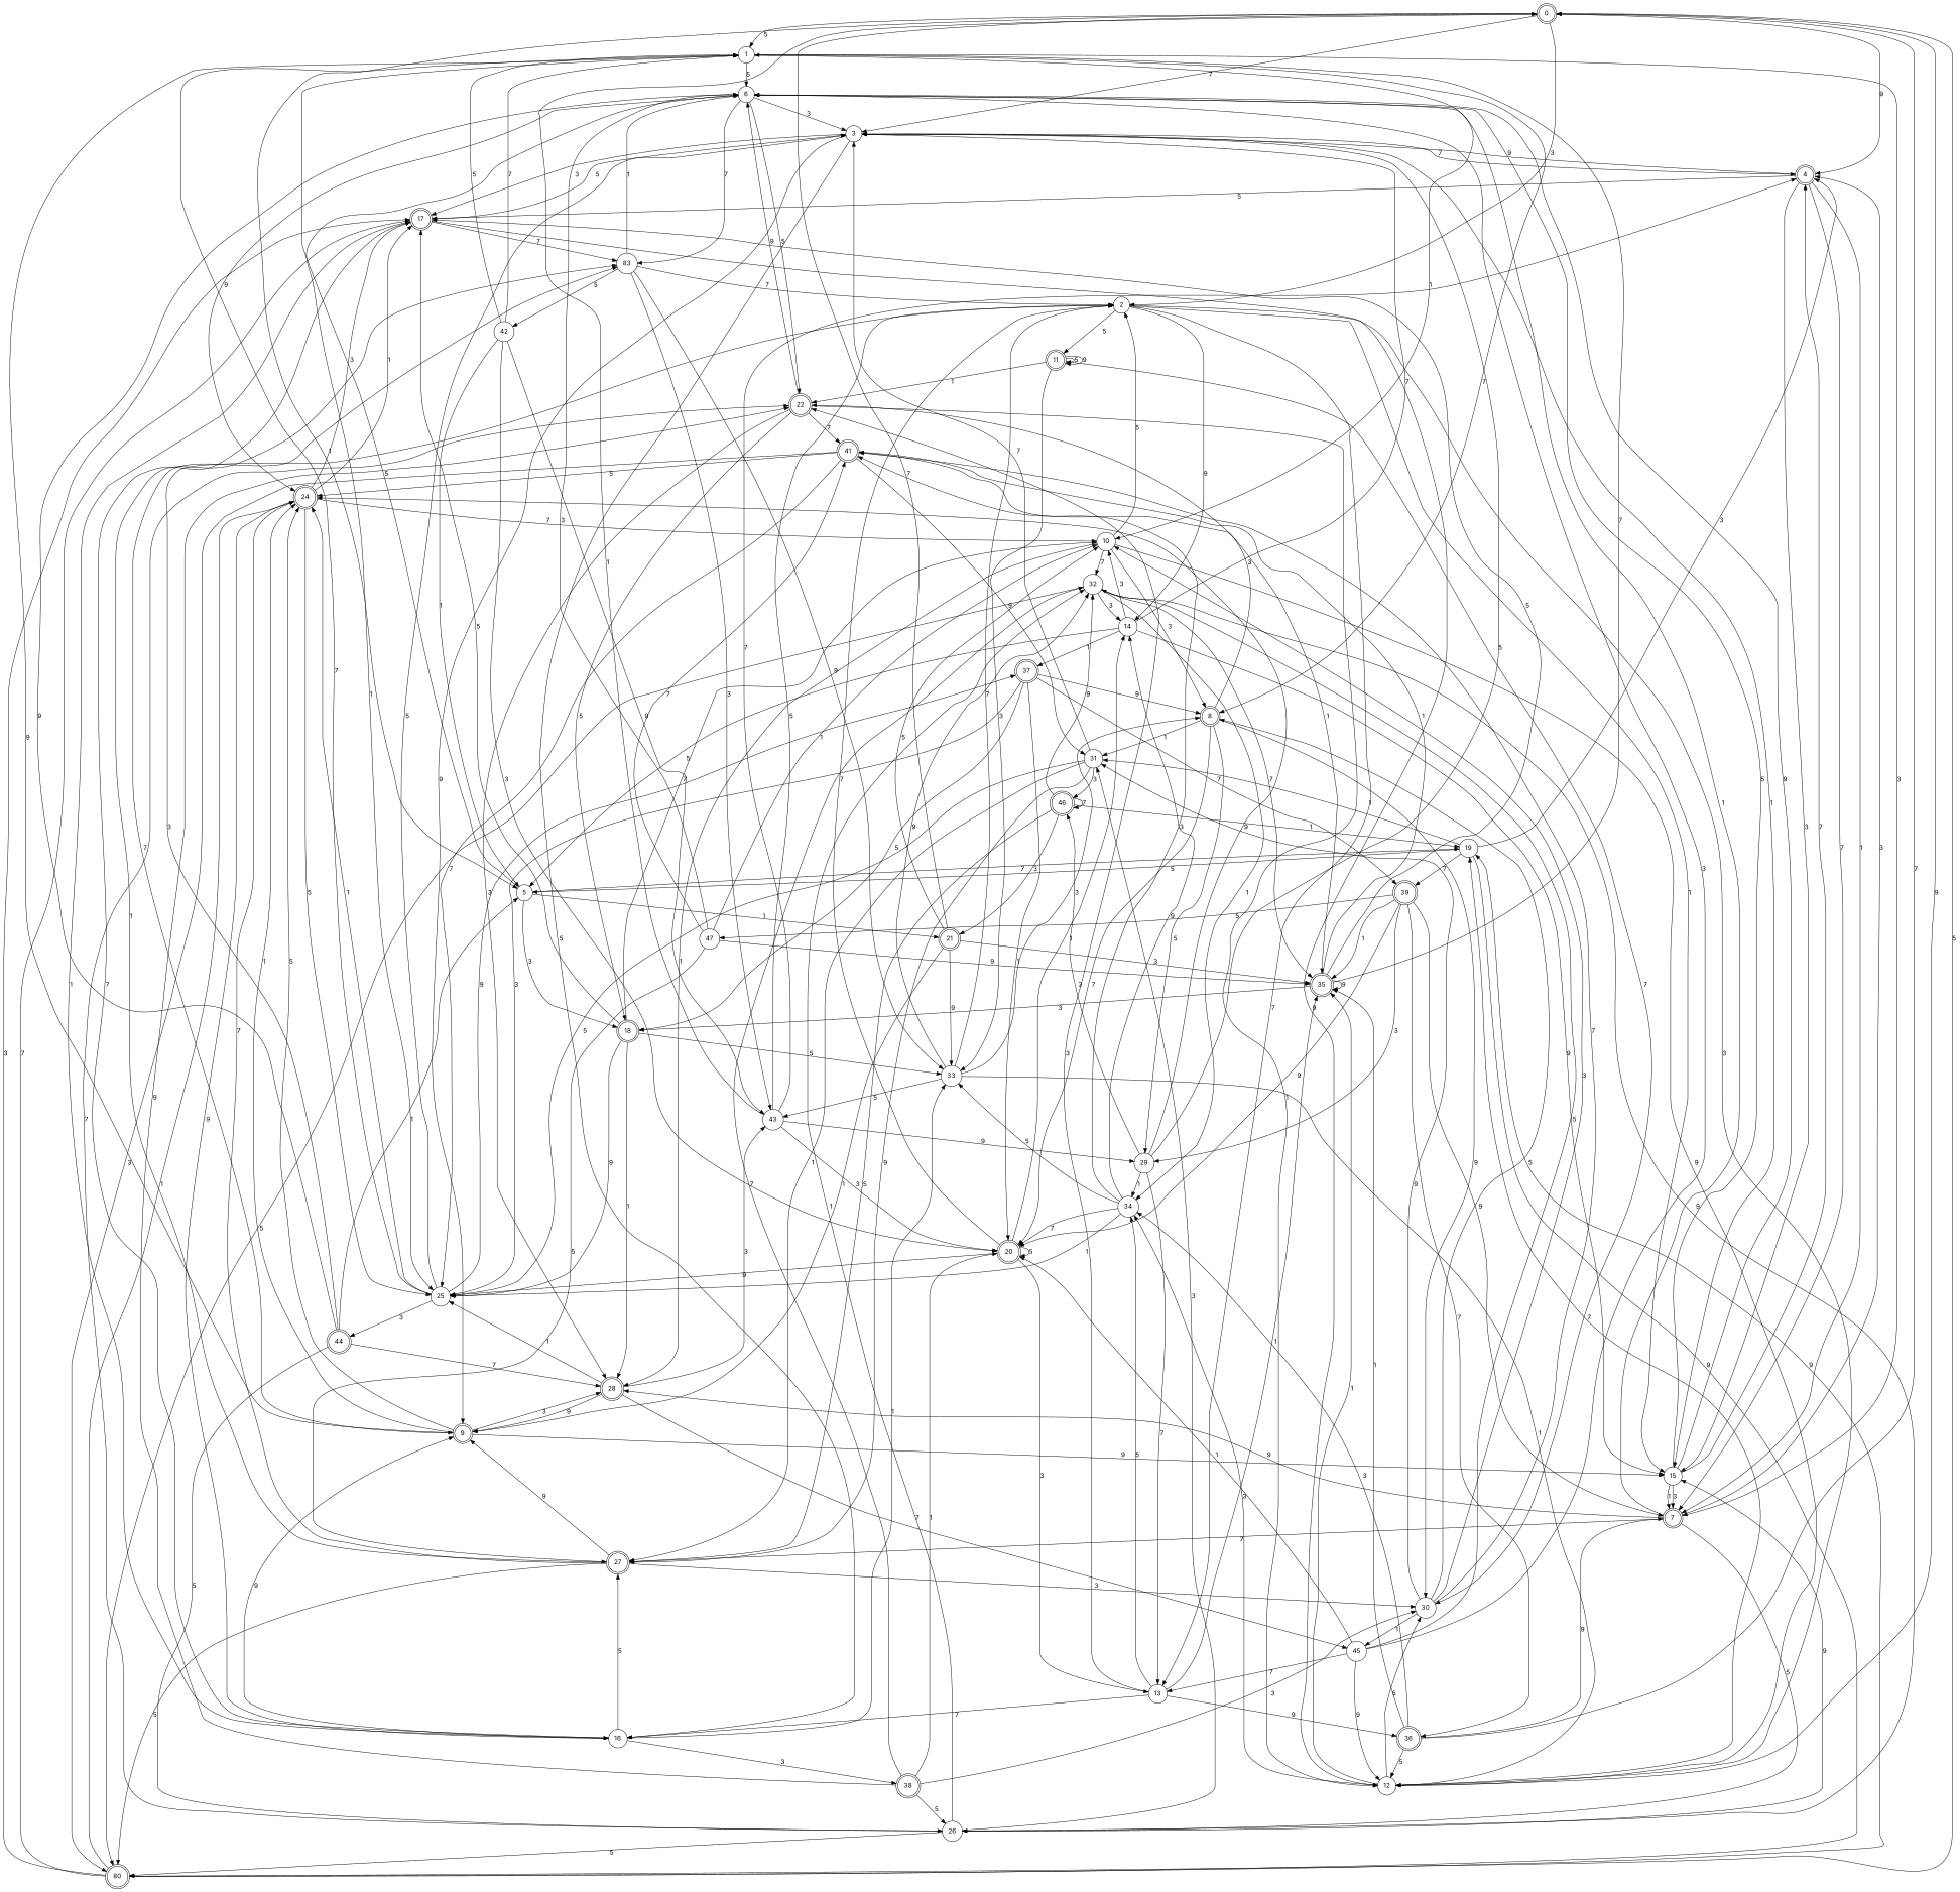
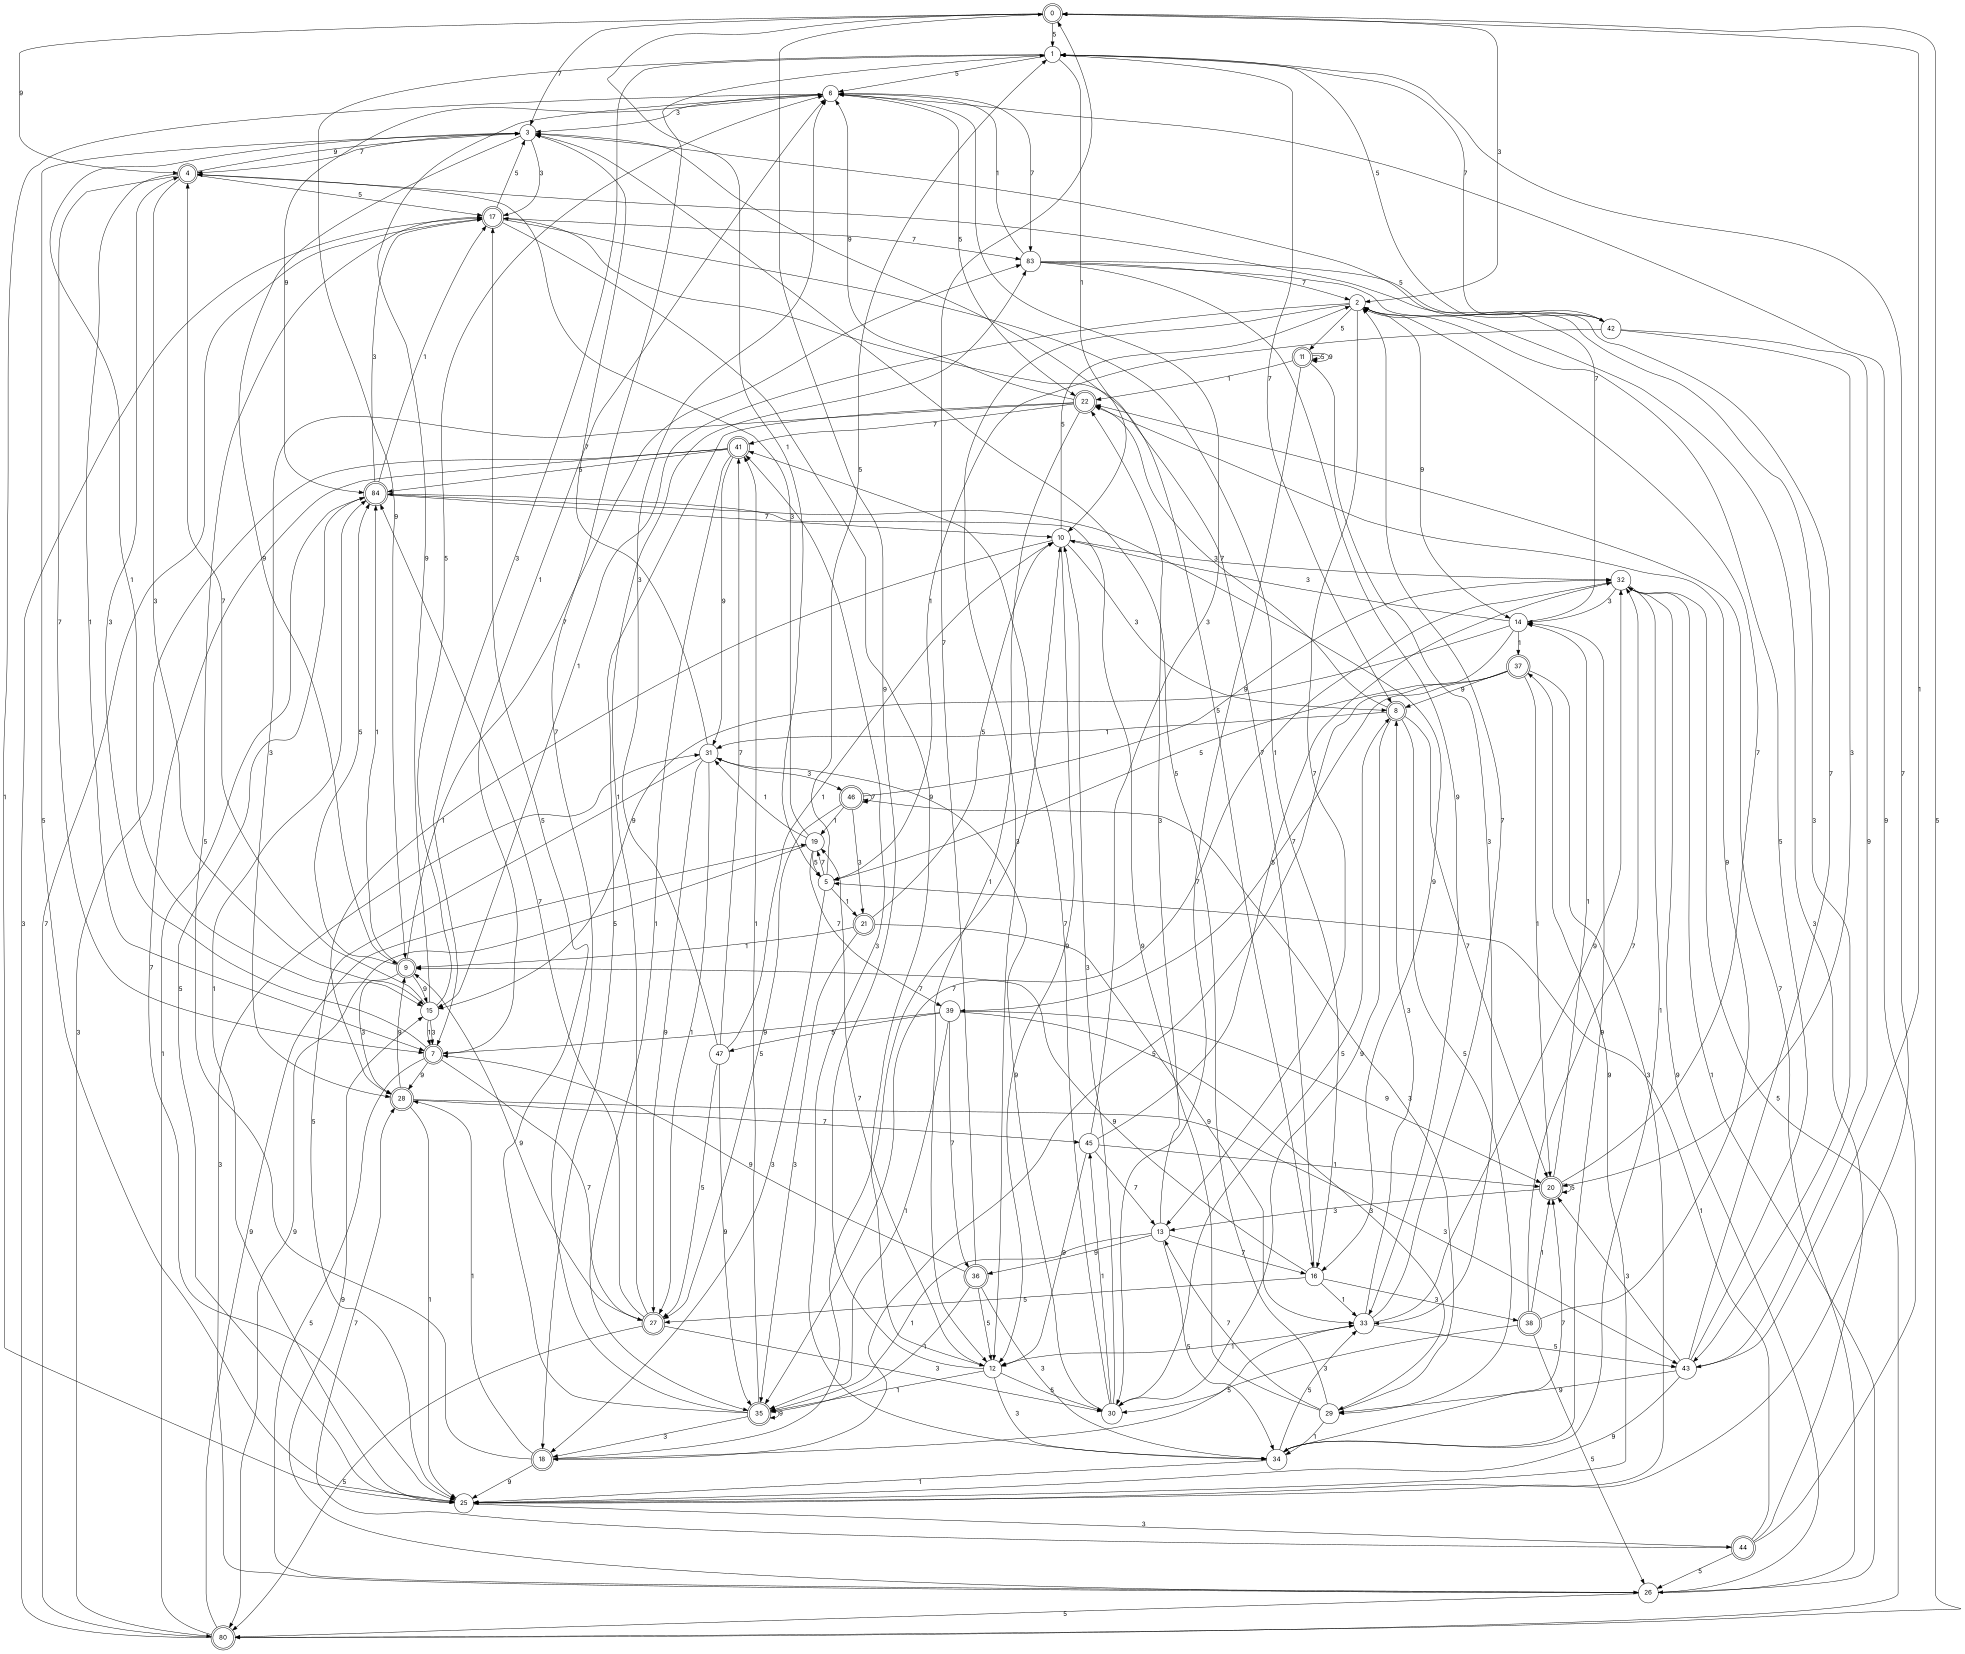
  digraph {
    fontname=Inter
    node [fontname=Inter shape=circle]
    edge [fontname=Inter]
    n1 [label=0 shape=doublecircle]
    n2 [label=1]
    n3 [label=2]
    n4 [label=3]
    n5 [label=4 shape=doublecircle]
    n6 [label=5]
    n7 [label=6]
    n8 [label=7 shape=doublecircle]
    n9 [label=8 shape=doublecircle]
    n10 [label=9 shape=doublecircle]
    n11 [label=10]
    n12 [label=11 shape=doublecircle]
    n13 [label=12]
    n14 [label=13]
    n15 [label=14]
    n16 [label=15]
    n17 [label=16]
    n18 [label=17 shape=doublecircle]
    n19 [label=18 shape=doublecircle]
    n20 [label=19]
    n21 [label=21 shape=doublecircle]
    n22 [label=22 shape=doublecircle]
    n23 [label=83]
-   n24 [label=24 shape=doublecircle]
+   n24 [label=84 shape=doublecircle]
    n25 [label=25]
    n26 [label=26]
    n27 [label=27 shape=doublecircle]
    n28 [label=28 shape=doublecircle]
    n29 [label=20 shape=doublecircle]
    n30 [label=29]
    n31 [label=30]
    n32 [label=31]
    n33 [label=32]
    n34 [label=33]
    n35 [label=34]
    n36 [label=35 shape=doublecircle]
    n37 [label=36 shape=doublecircle]
    n38 [label=37 shape=doublecircle]
    n39 [label=38 shape=doublecircle]
-   n40 [label=39 shape=doublecircle]
+   n40 [label=39]
    n41 [label=80 shape=doublecircle]
    n42 [label=41 shape=doublecircle]
    n43 [label=42]
    n44 [label=43]
    n45 [label=44 shape=doublecircle]
    n46 [label=45]
    n47 [label=46 shape=doublecircle]
    n48 [label=47]
    n1 -> n2 [label=5]
    n1 -> n3 [label=3]
    n1 -> n4 [label=7]
    n1 -> n5 [label=9]
    n1 -> n6 [label=1]
    n2 -> n7 [label=5]
    n2 -> n8 [label=3]
    n2 -> n9 [label=7]
    n2 -> n10 [label=9]
    n2 -> n11 [label=1]
    n3 -> n12 [label=5]
    n3 -> n13 [label=3]
    n3 -> n14 [label=7]
    n3 -> n15 [label=9]
    n3 -> n16 [label=1]
    n4 -> n5 [label=7]
    n4 -> n10 [label=9]
    n4 -> n16 [label=1]
    n4 -> n17 [label=5]
    n4 -> n18 [label=3]
    n5 -> n4 [label=9]
    n5 -> n8 [label=7]
    n5 -> n8 [label=1]
    n5 -> n16 [label=3]
    n5 -> n18 [label=5]
    n6 -> n2 [label=5]
    n6 -> n19 [label=3]
    n6 -> n20 [label=7]
    n6 -> n21 [label=1]
    n7 -> n4 [label=3]
    n7 -> n22 [label=5]
    n7 -> n23 [label=7]
    n7 -> n24 [label=9]
    n7 -> n25 [label=1]
    n8 -> n5 [label=3]
    n8 -> n7 [label=1]
    n8 -> n26 [label=5]
    n8 -> n27 [label=7]
    n8 -> n28 [label=9]
    n9 -> n22 [label=3]
    n9 -> n29 [label=7]
    n9 -> n30 [label=5]
    n9 -> n31 [label=9]
    n9 -> n32 [label=1]
    n10 -> n16 [label=9]
    n10 -> n23 [label=7]
    n10 -> n24 [label=5]
    n10 -> n24 [label=1]
    n10 -> n28 [label=3]
    n11 -> n3 [label=5]
    n11 -> n9 [label=3]
    n11 -> n13 [label=9]
    n11 -> n28 [label=1]
    n11 -> n33 [label=7]
    n12 -> n12 [label=5]
    n12 -> n12 [label=9]
    n12 -> n22 [label=1]
    n12 -> n31 [label=7]
    n12 -> n34 [label=3]
    n13 -> n1 [label=9]
    n13 -> n20 [label=7]
    n13 -> n31 [label=5]
    n13 -> n35 [label=3]
    n13 -> n36 [label=1]
    n14 -> n17 [label=7]
    n14 -> n22 [label=3]
    n14 -> n35 [label=5]
    n14 -> n36 [label=1]
    n14 -> n37 [label=9]
    n15 -> n4 [label=7]
    n15 -> n6 [label=5]
    n15 -> n11 [label=3]
    n15 -> n16 [label=9]
    n15 -> n38 [label=1]
    n16 -> n5 [label=7]
    n16 -> n7 [label=5]
    n16 -> n7 [label=9]
    n16 -> n8 [label=3]
    n16 -> n8 [label=1]
    n17 -> n10 [label=9]
    n17 -> n18 [label=7]
    n17 -> n27 [label=5]
    n17 -> n34 [label=1]
    n17 -> n39 [label=3]
    n18 -> n4 [label=5]
    n18 -> n13 [label=9]
    n18 -> n17 [label=1]
    n18 -> n23 [label=7]
    n19 -> n11 [label=7]
    n19 -> n18 [label=5]
    n19 -> n25 [label=9]
    n19 -> n28 [label=1]
    n19 -> n34 [label=5]
    n20 -> n5 [label=3]
    n20 -> n6 [label=5]
    n20 -> n32 [label=1]
    n20 -> n40 [label=7]
    n20 -> n41 [label=9]
-   n21 -> n1 [label=7]
    n21 -> n10 [label=1]
    n21 -> n11 [label=5]
    n21 -> n34 [label=9]
    n21 -> n36 [label=3]
    n22 -> n7 [label=9]
    n22 -> n13 [label=1]
    n22 -> n19 [label=5]
    n22 -> n28 [label=3]
    n22 -> n42 [label=7]
    n23 -> n3 [label=7]
    n23 -> n7 [label=1]
    n23 -> n34 [label=9]
    n23 -> n43 [label=5]
    n23 -> n44 [label=3]
    n24 -> n11 [label=7]
    n24 -> n17 [label=9]
    n24 -> n18 [label=3]
    n24 -> n18 [label=1]
    n24 -> n25 [label=5]
    n25 -> n2 [label=7]
    n25 -> n4 [label=5]
    n25 -> n24 [label=1]
    n25 -> n38 [label=9]
    n25 -> n45 [label=3]
    n26 -> n16 [label=9]
    n26 -> n22 [label=7]
    n26 -> n32 [label=3]
    n26 -> n33 [label=1]
    n26 -> n41 [label=5]
    n27 -> n10 [label=9]
    n27 -> n23 [label=1]
    n27 -> n24 [label=7]
    n27 -> n31 [label=3]
    n27 -> n41 [label=5]
    n28 -> n10 [label=9]
    n28 -> n25 [label=1]
    n28 -> n44 [label=3]
    n28 -> n46 [label=7]
    n29 -> n3 [label=7]
    n29 -> n14 [label=3]
    n29 -> n15 [label=1]
-   n29 -> n25 [label=9]
+   n44 -> n25 [label=9]
    n29 -> n29 [label=5]
    n30 -> n4 [label=5]
    n30 -> n14 [label=7]
    n30 -> n24 [label=9]
    n30 -> n35 [label=1]
    n30 -> n47 [label=3]
    n31 -> n9 [label=5]
    n31 -> n11 [label=3]
    n31 -> n32 [label=9]
    n31 -> n42 [label=7]
    n31 -> n46 [label=1]
    n32 -> n4 [label=7]
    n32 -> n25 [label=5]
    n32 -> n27 [label=9]
    n32 -> n27 [label=1]
    n32 -> n47 [label=3]
    n33 -> n15 [label=3]
    n33 -> n26 [label=9]
    n33 -> n35 [label=1]
    n33 -> n36 [label=7]
    n33 -> n41 [label=5]
    n34 -> n3 [label=7]
    n34 -> n9 [label=3]
    n34 -> n13 [label=1]
    n34 -> n33 [label=9]
    n34 -> n44 [label=5]
    n35 -> n15 [label=9]
    n35 -> n25 [label=1]
    n35 -> n29 [label=7]
    n35 -> n34 [label=5]
    n35 -> n42 [label=3]
    n36 -> n2 [label=7]
    n36 -> n18 [label=5]
    n36 -> n19 [label=3]
    n36 -> n36 [label=9]
    n36 -> n42 [label=1]
    n37 -> n1 [label=7]
    n37 -> n8 [label=9]
    n37 -> n13 [label=5]
    n37 -> n35 [label=3]
    n37 -> n36 [label=1]
    n38 -> n9 [label=9]
    n38 -> n19 [label=5]
    n38 -> n25 [label=3]
    n38 -> n29 [label=1]
    n38 -> n40 [label=7]
    n39 -> n22 [label=9]
    n39 -> n26 [label=5]
    n39 -> n29 [label=1]
    n39 -> n31 [label=3]
    n39 -> n33 [label=7]
    n40 -> n8 [label=9]
    n40 -> n29 [label=9]
    n40 -> n30 [label=3]
    n40 -> n36 [label=1]
    n40 -> n37 [label=7]
    n40 -> n48 [label=5]
    n41 -> n1 [label=5]
    n41 -> n18 [label=3]
    n41 -> n18 [label=7]
    n41 -> n20 [label=9]
    n41 -> n24 [label=1]
    n42 -> n24 [label=5]
    n42 -> n25 [label=7]
    n42 -> n32 [label=9]
    n42 -> n36 [label=1]
    n42 -> n41 [label=3]
    n43 -> n2 [label=5]
    n43 -> n2 [label=7]
    n43 -> n6 [label=1]
    n43 -> n29 [label=3]
    n43 -> n44 [label=9]
    n44 -> n1 [label=1]
    n44 -> n3 [label=5]
    n44 -> n5 [label=7]
    n44 -> n29 [label=3]
    n44 -> n30 [label=9]
    n45 -> n3 [label=3]
    n45 -> n6 [label=1]
    n45 -> n7 [label=9]
    n45 -> n26 [label=5]
    n45 -> n28 [label=7]
    n46 -> n7 [label=3]
    n46 -> n13 [label=9]
    n46 -> n14 [label=7]
    n46 -> n29 [label=1]
    n46 -> n33 [label=5]
    n47 -> n20 [label=1]
    n47 -> n21 [label=3]
    n47 -> n27 [label=5]
    n47 -> n33 [label=9]
    n47 -> n47 [label=7]
    n48 -> n7 [label=3]
    n48 -> n11 [label=1]
    n48 -> n27 [label=5]
    n48 -> n36 [label=9]
    n48 -> n42 [label=7]
  }
